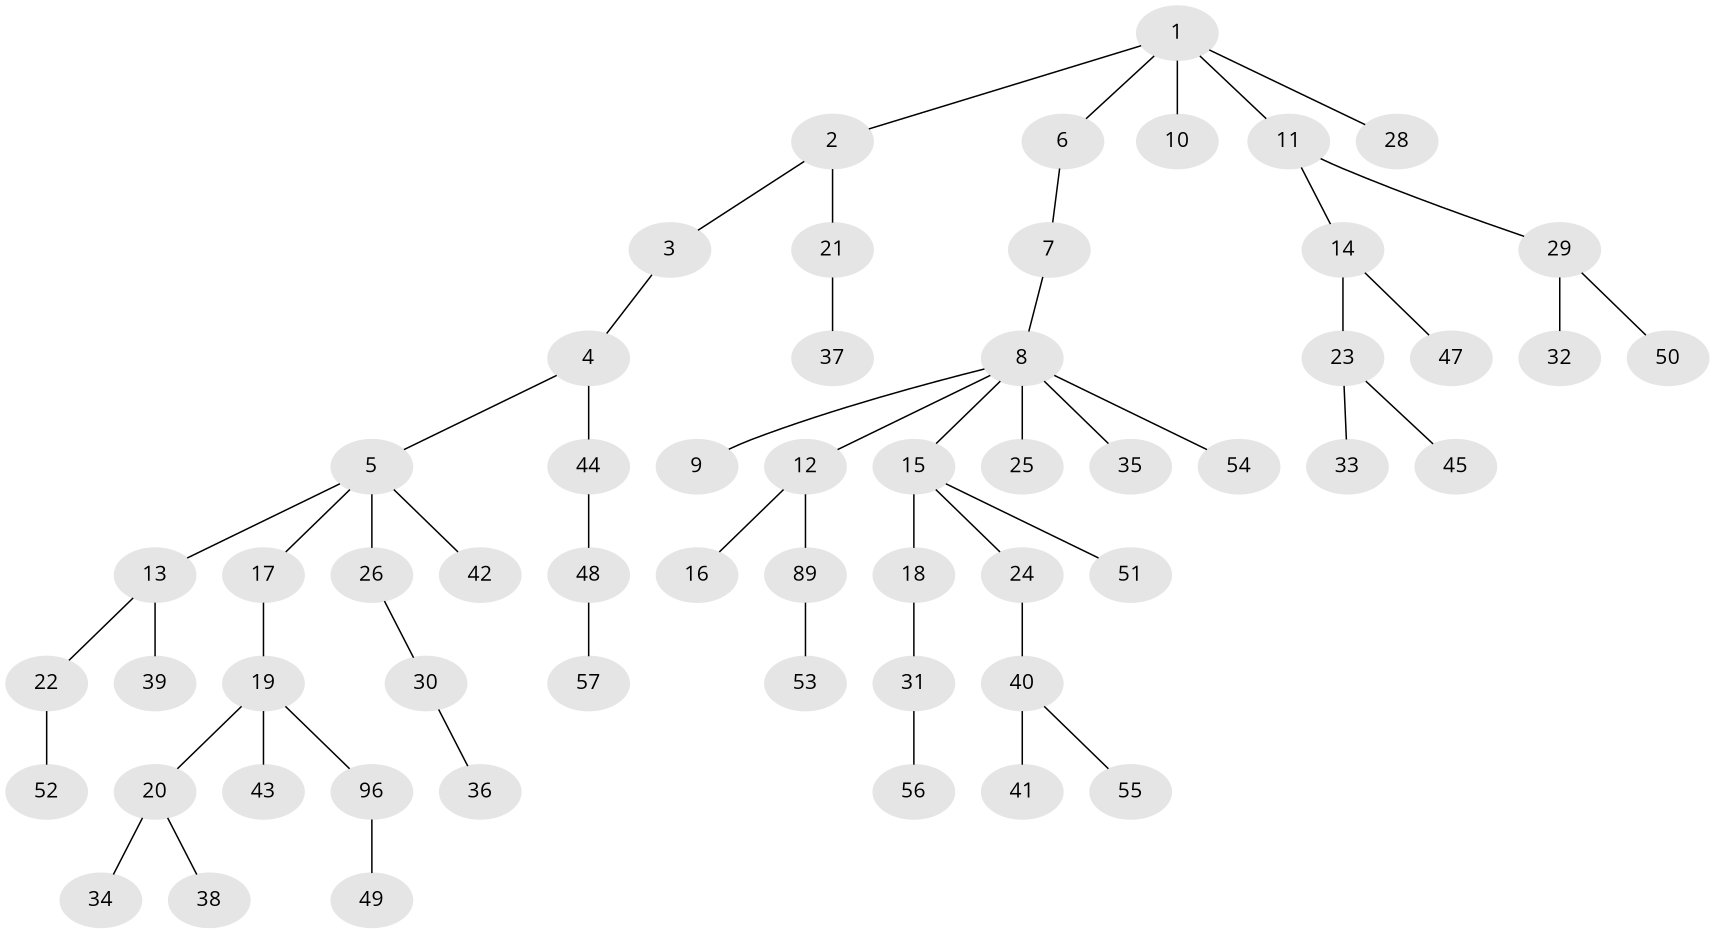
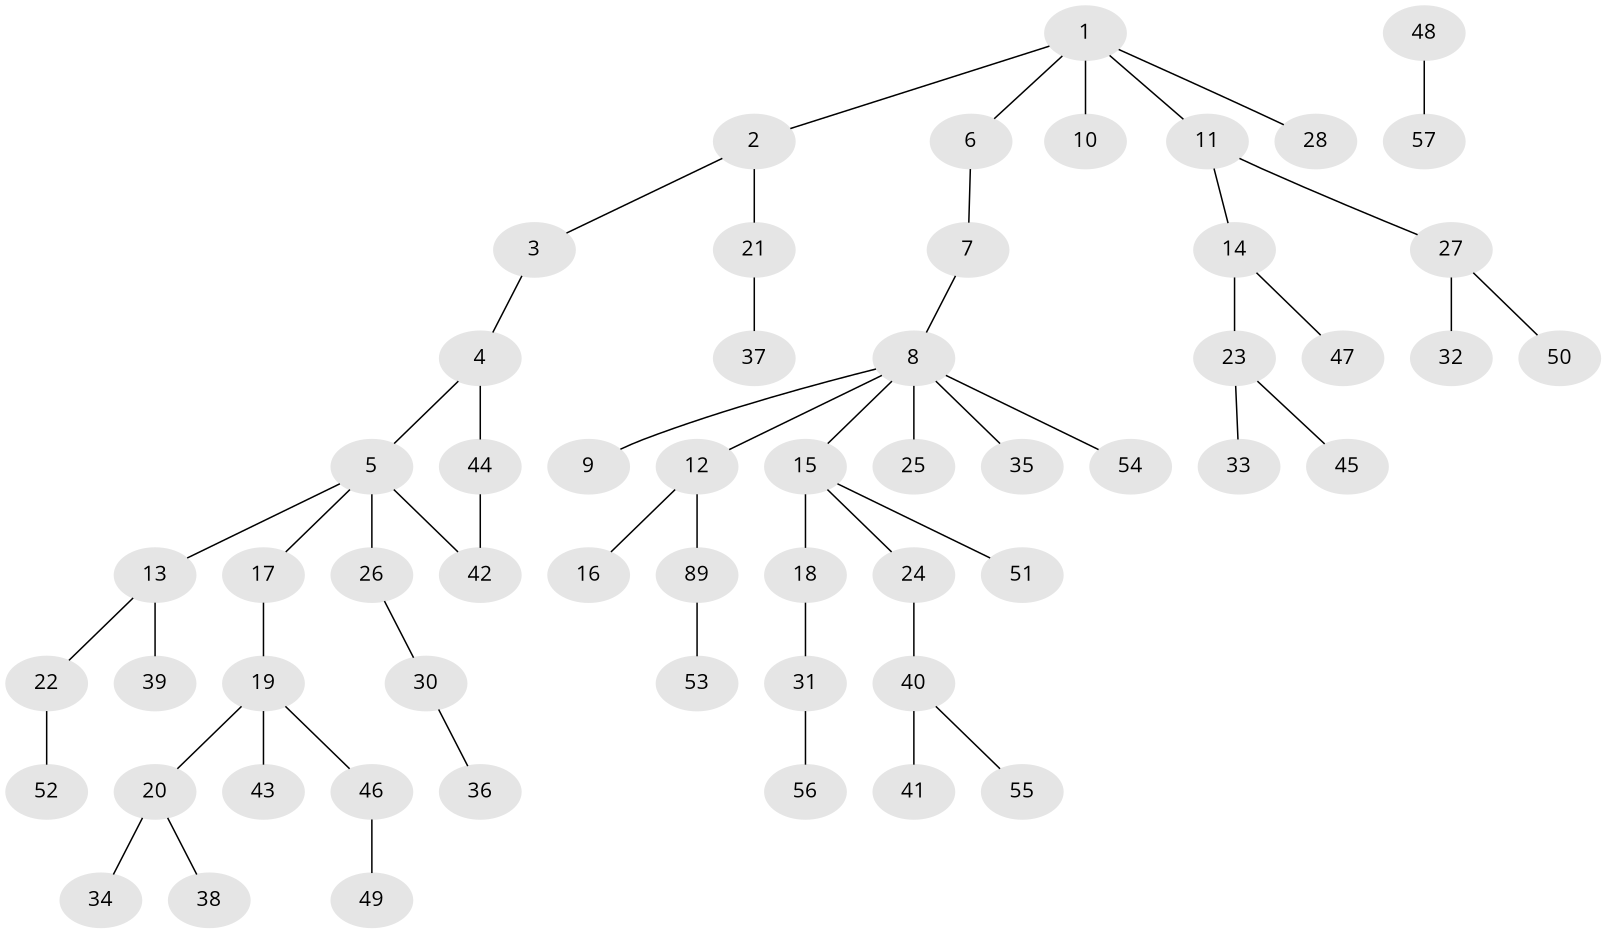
  graph {
    fontname="Open Sans"
    node [color=gray90 fontname="Open Sans" style=filled]
    edge [fontname="Open Sans"]
    1
    2
    6
    10
    11
    28
    3
    21
    7
    14
-   27 [label=29]
+   27
    4
    37
    5
    44
    13
    17
    26
    42
    48
    22
    39
    19
    30
    8
    9
    12
    15
    25
    35
    54
    16
    n33 [label=89]
    18
    24
    51
    23
    47
    32
    50
    53
    52
    33
    45
    31
    40
    20
    43
-   46 [label=96]
+   46
    56
    34
    38
    49
    41
    55
    36
    57
    1 -- 2
    1 -- 6
    1 -- 10
    1 -- 11
    1 -- 28
    2 -- 3
    2 -- 21
    6 -- 7
    11 -- 14
    11 -- 27
    3 -- 4
    21 -- 37
    7 -- 8
    14 -- 23
    14 -- 47
    27 -- 32
    27 -- 50
    4 -- 5
    4 -- 44
    5 -- 13
    5 -- 17
    5 -- 26
    5 -- 42
-   44 -- 48
+   44 -- 42
    13 -- 22
    13 -- 39
    17 -- 19
    26 -- 30
    48 -- 57
    22 -- 52
    19 -- 20
    19 -- 43
    19 -- 46
    30 -- 36
    8 -- 9
    8 -- 12
    8 -- 15
    8 -- 25
    8 -- 35
    8 -- 54
    12 -- 16
    12 -- n33
    15 -- 18
    15 -- 24
    15 -- 51
    n33 -- 53
    18 -- 31
    24 -- 40
    23 -- 33
    23 -- 45
    31 -- 56
    40 -- 41
    40 -- 55
    20 -- 34
    20 -- 38
    46 -- 49
  }
